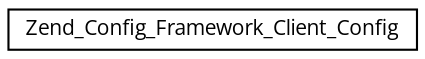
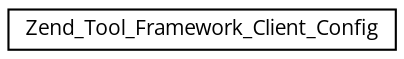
  digraph {
    rankdir=LR
    fontname="Open Sans"
-   n1 [color=black fillcolor=white fontname="Open Sans" fontsize=10 height=0.2 label=Zend_Config_Framework_Client_Config shape=record style=filled width=0.4]
+   n1 [color=black fillcolor=white fontname="Open Sans" fontsize=10 height=0.2 label=Zend_Tool_Framework_Client_Config shape=record style=filled width=0.4]
  }
